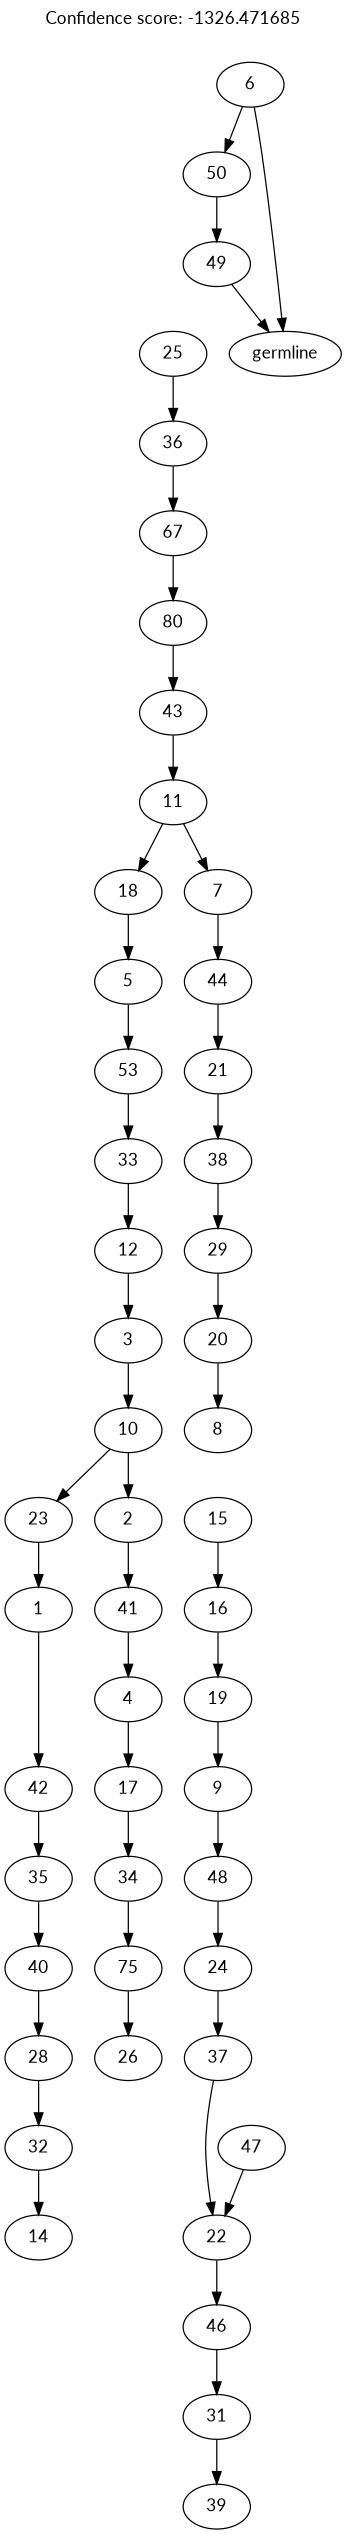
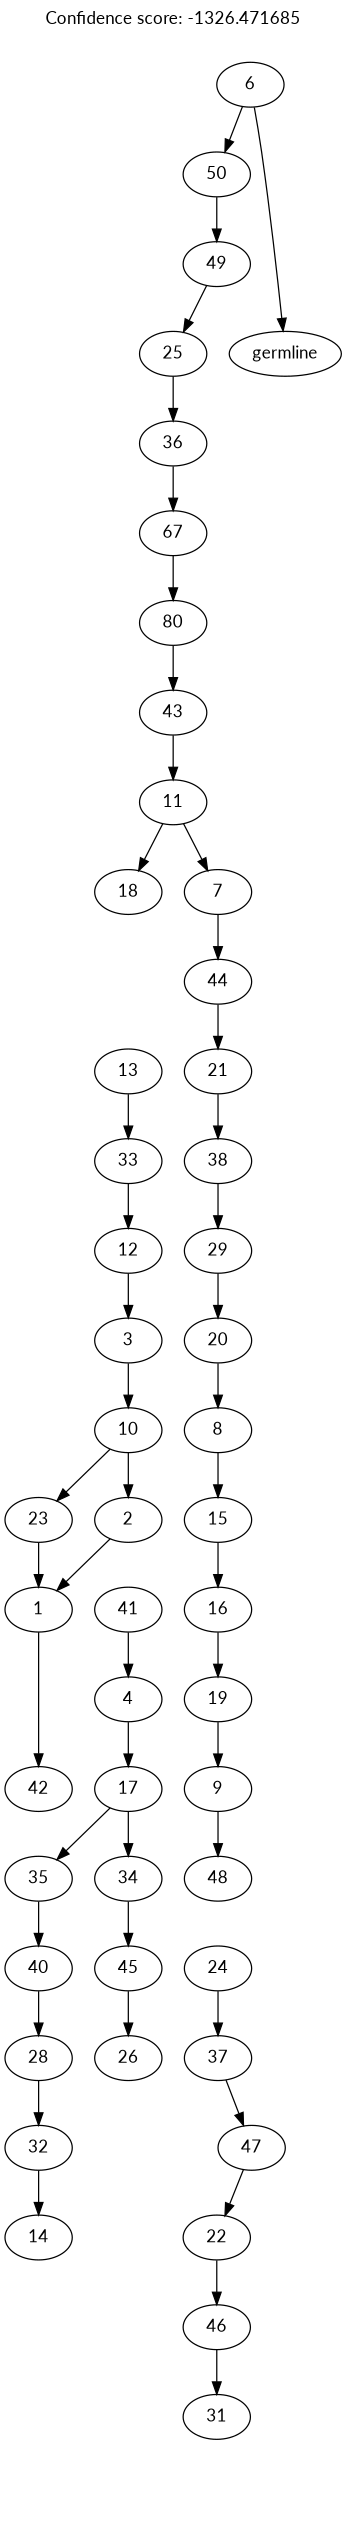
  digraph {
    fontname=Lato
    label="Confidence score: -1326.471685"
    labelloc=t
    node [fontname=Lato]
    edge [fontname=Lato]
    n1 [label=32]
    n2 [label=14]
    n3 [label=28]
    n4 [label=40]
    n5 [label=35]
    n6 [label=42]
    n7 [label=1]
    n8 [label=23]
-   n9 [label=75]
+   n9 [label=45]
    n10 [label=26]
    n11 [label=34]
    n12 [label=17]
    n13 [label=4]
    n14 [label=41]
    n15 [label=2]
    n16 [label=10]
    n17 [label=3]
    n18 [label=12]
    n19 [label=33]
-   n20 [label=53]
-   n21 [label=5]
+   n20 [label=13]
    n22 [label=18]
    n23 [label=31]
-   n24 [label=39]
    n25 [label=46]
    n26 [label=22]
    n27 [label=47]
    n28 [label=37]
    n29 [label=24]
    n30 [label=48]
    n31 [label=9]
    n32 [label=19]
    n33 [label=16]
    n34 [label=15]
    n35 [label=8]
    n36 [label=20]
    n37 [label=29]
    n38 [label=38]
    n39 [label=21]
    n40 [label=44]
    n41 [label=7]
    n42 [label=11]
    n43 [label=43]
    n44 [label=80]
    n45 [label=67]
    n46 [label=36]
    n47 [label=25]
    n48 [label=49]
    n49 [label=50]
    n50 [label=6]
    n51 [label=germline]
    n1 -> n2
    n3 -> n1
    n4 -> n3
    n5 -> n4
-   n6 -> n5
+   n12 -> n5
    n7 -> n6
    n8 -> n7
    n9 -> n10
    n11 -> n9
    n12 -> n11
    n13 -> n12
    n14 -> n13
-   n15 -> n14
+   n15 -> n7
    n16 -> n8
    n16 -> n15
    n17 -> n16
    n18 -> n17
    n19 -> n18
    n20 -> n19
-   n21 -> n20
-   n22 -> n21
-   n23 -> n24
    n25 -> n23
    n26 -> n25
    n27 -> n26
-   n28 -> n26
+   n28 -> n27
    n29 -> n28
-   n30 -> n29
    n31 -> n30
    n32 -> n31
    n33 -> n32
    n34 -> n33
+   n35 -> n34
    n36 -> n35
    n37 -> n36
    n38 -> n37
    n39 -> n38
    n40 -> n39
    n41 -> n40
    n42 -> n22
    n42 -> n41
    n43 -> n42
    n44 -> n43
    n45 -> n44
    n46 -> n45
    n47 -> n46
-   n48 -> n51
+   n48 -> n47
    n49 -> n48
    n50 -> n49
    n50 -> n51
  }
